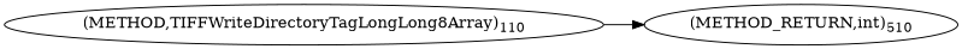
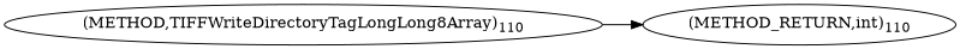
  digraph {
    rankdir=LR
    n1 [label=<(METHOD,TIFFWriteDirectoryTagLongLong8Array)<SUB>110</SUB>>]
-   n2 [label=<(METHOD_RETURN,int)<SUB>510</SUB>>]
+   n2 [label=<(METHOD_RETURN,int)<SUB>110</SUB>>]
    n1 -> n2
  }
